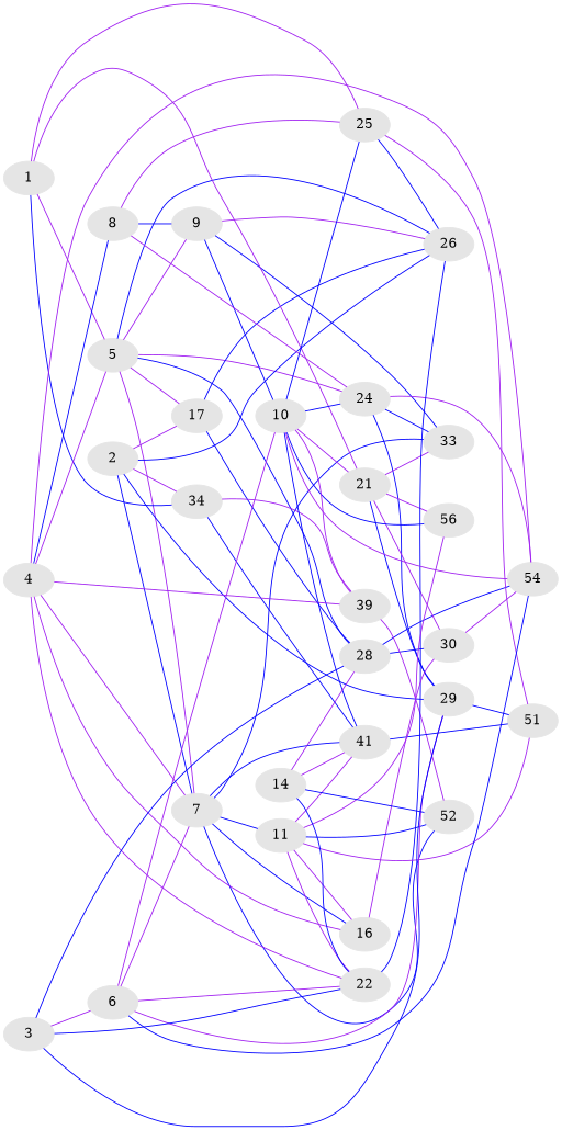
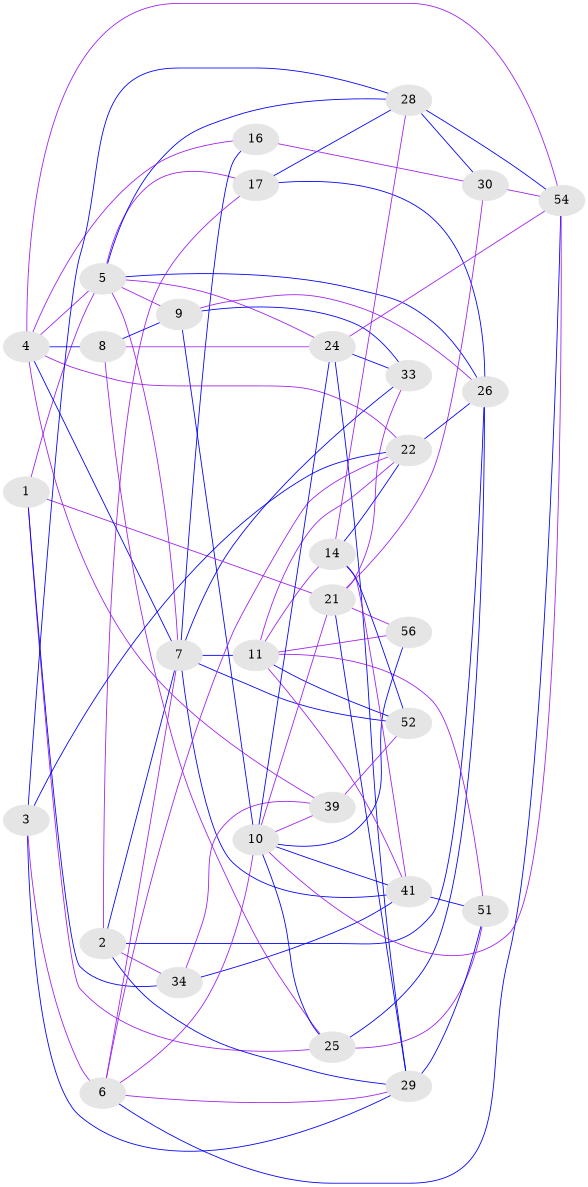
  graph {
    rankdir=LR
    node [color=gray90 style=filled]
    edge [color=purple]
    5 [super="+43+20"]
    7 [super="+12+13"]
    17
    26 [super="+59"]
    28 [super="+45"]
    9 [super="+19"]
    24 [super="+42+25"]
    1
    n9 [label=25 super="+55"]
    21 [super="+36"]
    34
    51
    29 [super="+35"]
    33
    56
    30
    39
    41 [super="+60"]
    2 [super="+46"]
    4 [super="+49+53"]
    22 [super="+38"]
    8 [super="+40"]
    16
    54 [super="+57"]
    11 [super="+50+48"]
    52
    6 [super="+18"]
    10 [super="+23+31"]
    3
    14
    5 -- 7
    5 -- 17
    5 -- 26 [color=blue]
    5 -- 28 [color=blue]
    5 -- 9
    5 -- 24
    7 -- 33 [color=blue]
    7 -- 41 [color=blue]
    7 -- 16 [color=blue]
    7 -- 11 [color=blue weight=2]
    7 -- 52 [color=blue]
    17 -- 26 [color=blue]
    17 -- 28 [color=blue]
    28 -- 30 [color=blue]
    28 -- 54 [color=blue]
    9 -- 26
    9 -- 33 [color=blue]
    9 -- 10 [color=blue]
    24 -- 29 [color=blue weight=2]
    24 -- 33 [color=blue]
    24 -- 54
    1 -- 5
    1 -- n9
    1 -- 21
    1 -- 34 [color=blue]
    n9 -- 26 [color=blue]
    n9 -- 51
    21 -- 29 [color=blue]
    21 -- 33
    21 -- 56
    21 -- 30
    34 -- 39
    34 -- 41 [color=blue]
    29 -- 51 [color=blue]
    30 -- 54
    39 -- 52
    41 -- 51 [color=blue]
    2 -- 7 [color=blue]
    2 -- 17
    2 -- 26 [color=blue]
    2 -- 34
    2 -- 29 [color=blue]
    4 -- 5
-   4 -- 7
+   4 -- 7 [color=blue]
    4 -- 39
    4 -- 22
    4 -- 8 [color=blue]
    4 -- 16
    4 -- 54
    22 -- 26 [color=blue]
    8 -- 9 [color=blue weight=2]
    8 -- 24
    8 -- n9 [weight=2]
    16 -- 30
    11 -- 51
    11 -- 56
    11 -- 41
    11 -- 22
-   11 -- 16
+   11 -- 14
    11 -- 52 [color=blue]
    6 -- 7
    6 -- 29 [weight=2]
    6 -- 22
    6 -- 54 [color=blue]
    6 -- 10 [weight=2]
    10 -- 24 [color=blue weight=2]
    10 -- n9 [color=blue]
    10 -- 21
    10 -- 56 [color=blue weight=2]
    10 -- 39
    10 -- 41 [color=blue]
    10 -- 54
    3 -- 28 [color=blue]
    3 -- 29 [color=blue]
    3 -- 22 [color=blue]
    3 -- 6
    14 -- 28
    14 -- 41
    14 -- 22 [color=blue]
    14 -- 52 [color=blue]
  }
